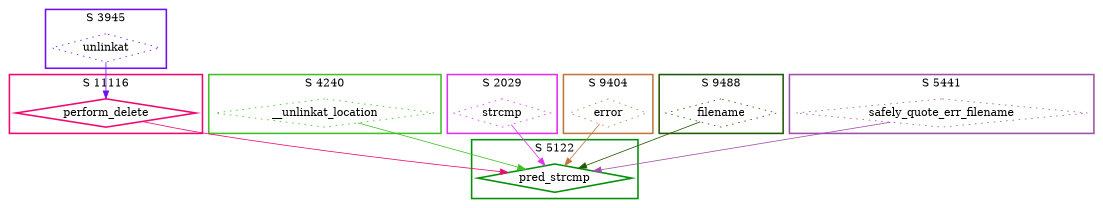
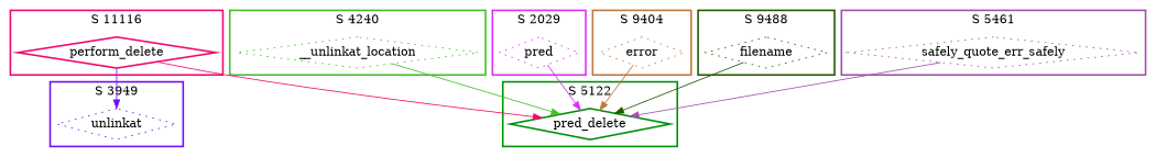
  digraph {
    node [shape=diamond style=dotted]
    n1 [color="#7010F0" label=unlinkat]
    n2 [color="#40C028" label=__unlinkat_location]
-   n3 [color="#E030F0" label=strcmp]
+   n3 [color="#E030F0" label=pred]
    n4 [color="#C07840" label=error]
-   n5 [color="#009008" label=pred_strcmp style=bold]
+   n5 [color="#009008" label=pred_delete style=bold]
    n6 [color="#205800" label=filename]
    n7 [color="#F00870" label=perform_delete style=bold]
-   n8 [color="#A050A8" label=safely_quote_err_filename]
+   n8 [color="#A050A8" label=safely_quote_err_safely]
    subgraph cluster_1 {
      color="#7010F0"
-     label="S 3945"
+     label="S 3949"
      style=bold
      n1
    }
    subgraph cluster_2 {
      color="#40C028"
      label="S 4240"
      style=bold
      n2
    }
    subgraph cluster_3 {
      color="#E030F0"
      label="S 2029"
      style=bold
      n3
    }
    subgraph cluster_4 {
      color="#C07840"
      label="S 9404"
      style=bold
      n4
    }
    subgraph cluster_5 {
      color="#009008"
      label="S 5122"
      style=bold
      n5
    }
    subgraph cluster_6 {
      color="#205800"
      label="S 9488"
      style=bold
      n6
    }
    subgraph cluster_7 {
      color="#F00870"
      label="S 11116"
      style=bold
      n7
    }
    subgraph cluster_8 {
      color="#A050A8"
-     label="S 5441"
+     label="S 5461"
      style=bold
      n8
    }
-   n1 -> n7 [color="#7010F0"]
+   n7 -> n1 [color="#7010F0"]
    n2 -> n5 [color="#40C028"]
    n3 -> n5 [color="#E030F0"]
    n4 -> n5 [color="#C07840"]
    n6 -> n5 [color="#205800"]
    n7 -> n5 [color="#F00870"]
    n8 -> n5 [color="#A050A8"]
  }
